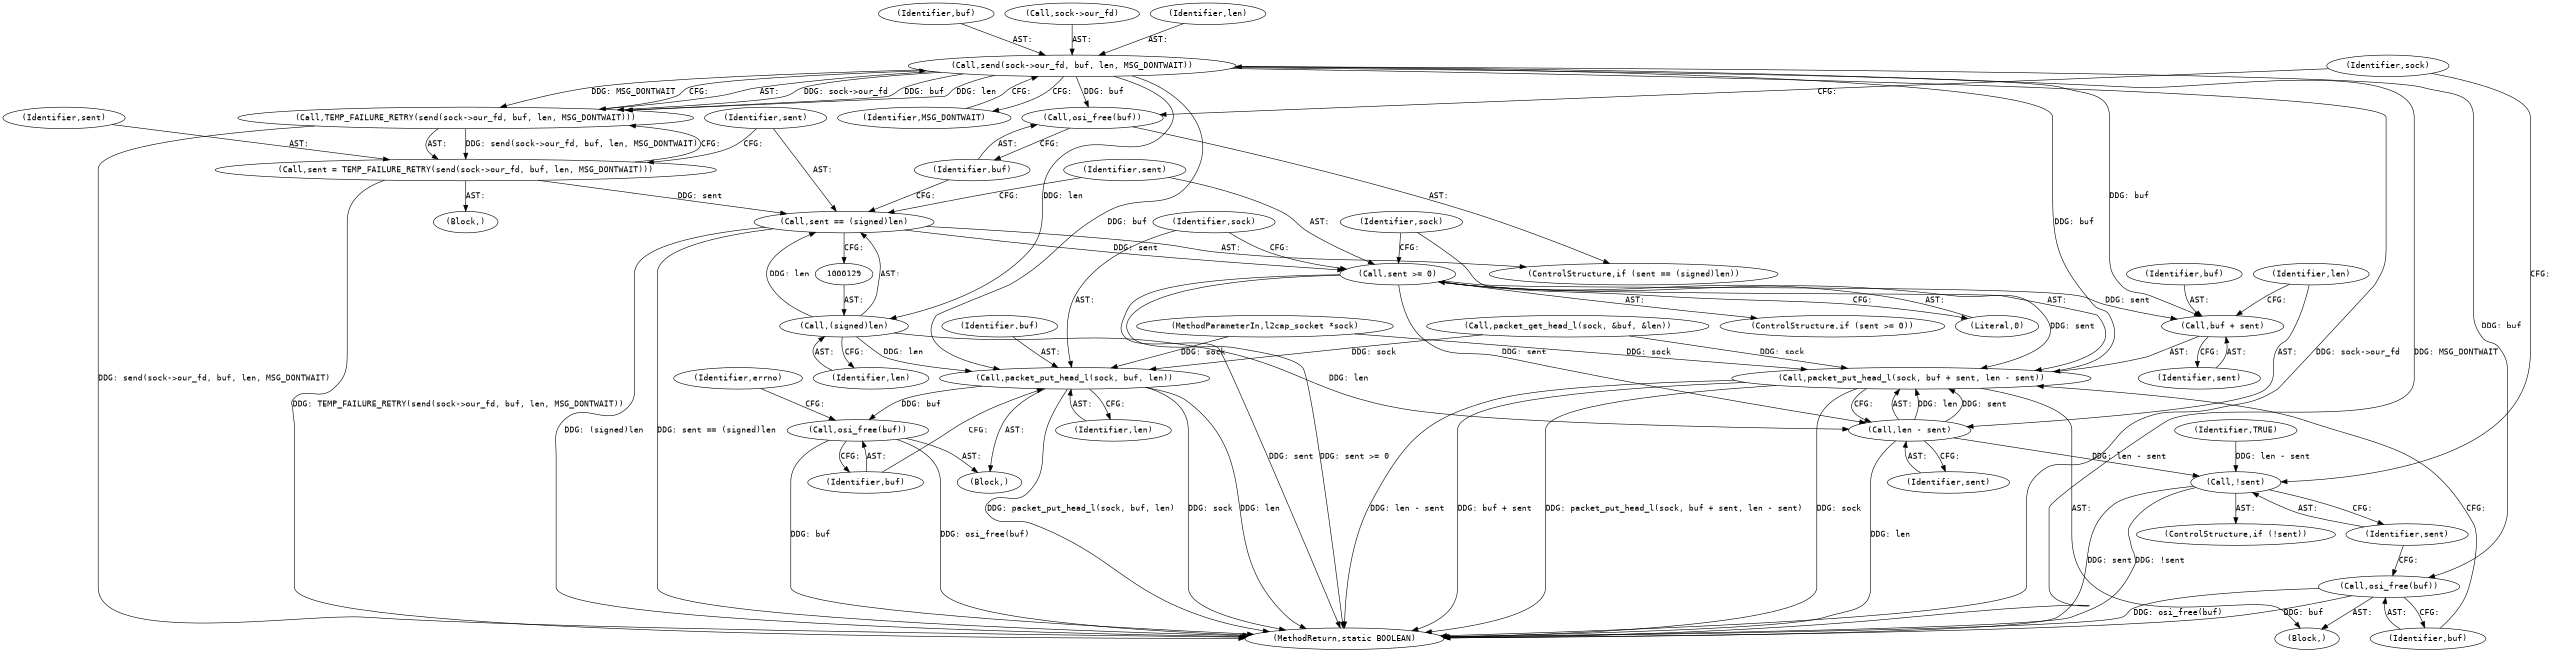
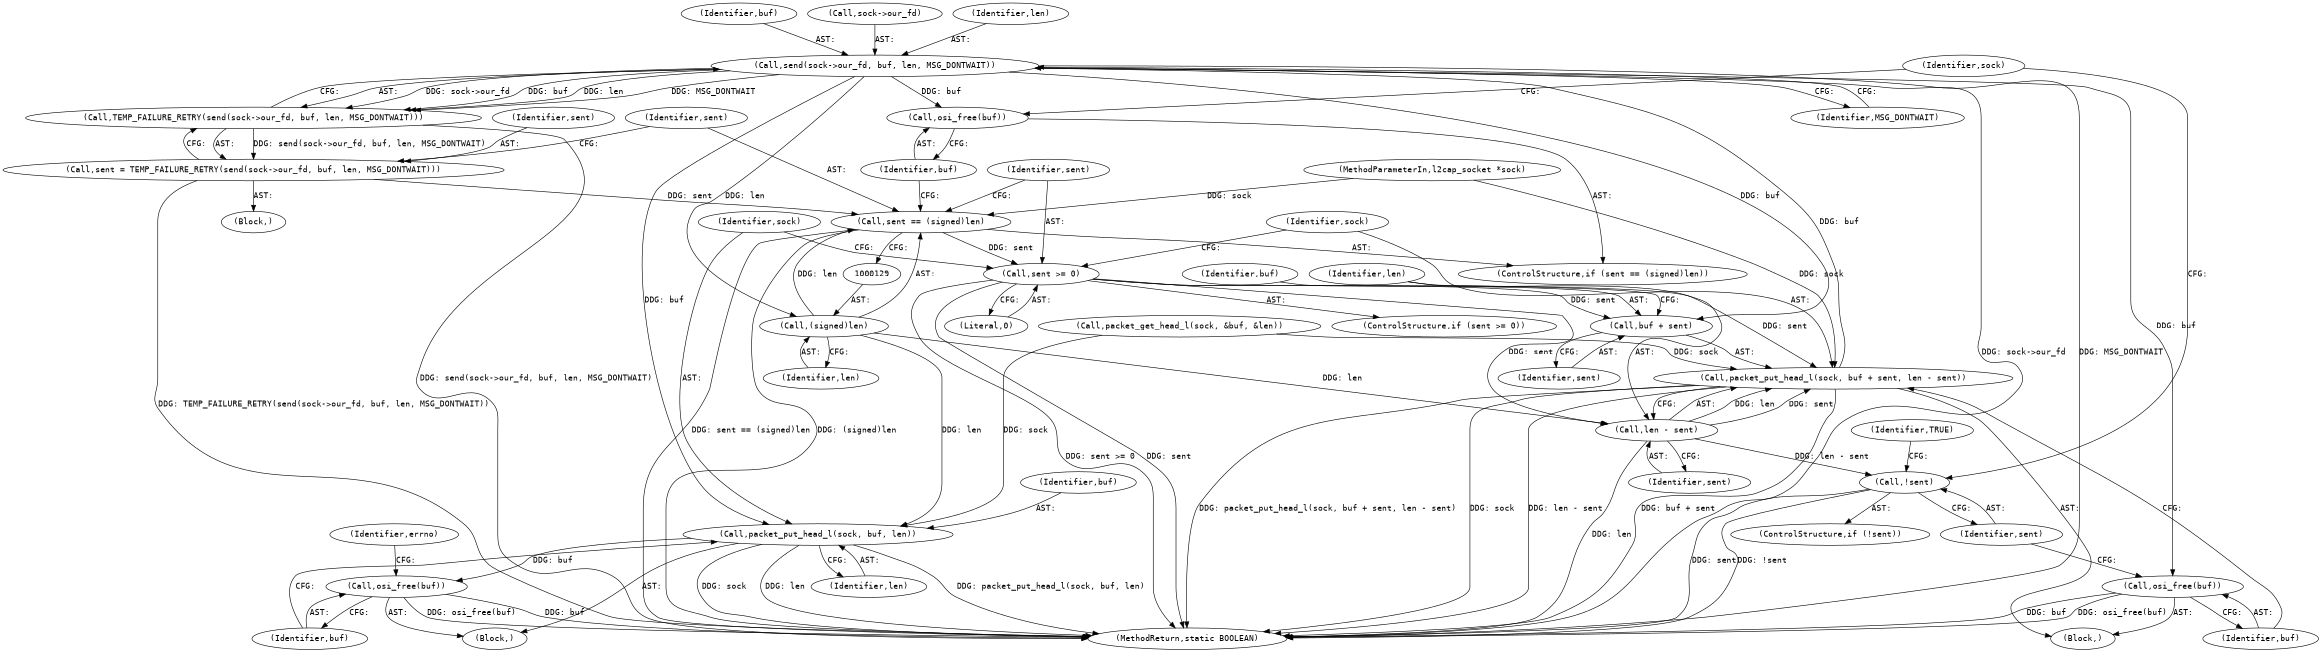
  digraph {
    fontname="DejaVu Sans Mono"
    node [fontname="DejaVu Sans Mono"]
    edge [fontname="DejaVu Sans Mono"]
    n1 [label="(Call,send(sock->our_fd, buf, len, MSG_DONTWAIT))"]
    n2 [label="(Call,TEMP_FAILURE_RETRY(send(sock->our_fd, buf, len, MSG_DONTWAIT)))"]
    n3 [label="(Call,buf + sent)"]
    n4 [label="(Call,(signed)len)"]
    n5 [label="(Call,packet_put_head_l(sock, buf, len))"]
    n6 [label="(Call,osi_free(buf))"]
    n7 [label="(Call,osi_free(buf))"]
    n8 [label="(Identifier,MSG_DONTWAIT)"]
    n9 [label="(MethodReturn,static BOOLEAN)"]
    n10 [label="(Call,sent = TEMP_FAILURE_RETRY(send(sock->our_fd, buf, len, MSG_DONTWAIT)))"]
    n11 [label="(Call,packet_put_head_l(sock, buf + sent, len - sent))"]
    n12 [label="(Call,len - sent)"]
    n13 [label="(Block,)"]
    n14 [label="(Identifier,sent)"]
    n15 [label="(Call,sent == (signed)len)"]
    n16 [label="(Identifier,len)"]
    n17 [label="(Call,osi_free(buf))"]
    n18 [label="(Identifier,len)"]
    n19 [label="(Block,)"]
    n20 [label="(ControlStructure,if (sent == (signed)len))"]
    n21 [label="(Identifier,buf)"]
    n22 [label="(Identifier,buf)"]
    n23 [label="(Block,)"]
    n24 [label="(Call,sent >= 0)"]
    1000129
    n26 [label="(Literal,0)"]
    n27 [label="(ControlStructure,if (sent >= 0))"]
    n28 [label="(Call,!sent)"]
    n29 [label="(Identifier,sent)"]
    n30 [label="(Identifier,sent)"]
    n31 [label="(ControlStructure,if (!sent))"]
    n32 [label="(Identifier,buf)"]
    n33 [label="(Identifier,TRUE)"]
    n34 [label="(Identifier,sock)"]
    n35 [label="(Call,packet_get_head_l(sock, &buf, &len))"]
    n36 [label="(Identifier,buf)"]
    n37 [label="(Identifier,len)"]
    n38 [label="(Identifier,sock)"]
    n39 [label="(Identifier,buf)"]
    n40 [label="(Identifier,sent)"]
    n41 [label="(MethodParameterIn,l2cap_socket *sock)"]
    n42 [label="(Identifier,sent)"]
    n43 [label="(Call,sock->our_fd)"]
    n44 [label="(Identifier,buf)"]
    n45 [label="(Identifier,sent)"]
    n46 [label="(Identifier,sock)"]
    n47 [label="(Identifier,len)"]
    n48 [label="(Identifier,errno)"]
    n1 -> n2 [label="AST: "]
    n1 -> n2 [label="DDG: sock->our_fd"]
    n1 -> n2 [label="DDG: buf"]
    n1 -> n2 [label="DDG: len"]
    n1 -> n2 [label="DDG: MSG_DONTWAIT"]
    n1 -> n3 [label="DDG: buf"]
    n1 -> n4 [label="DDG: len"]
    n1 -> n5 [label="DDG: buf"]
    n1 -> n6 [label="DDG: buf"]
    n1 -> n7 [label="DDG: buf"]
    n1 -> n8 [label="CFG: "]
    n1 -> n9 [label="DDG: sock->our_fd"]
    n1 -> n9 [label="DDG: MSG_DONTWAIT"]
    n2 -> n1 [label="CFG: "]
    n2 -> n9 [label="DDG: send(sock->our_fd, buf, len, MSG_DONTWAIT)"]
    n2 -> n10 [label="AST: "]
    n2 -> n10 [label="DDG: send(sock->our_fd, buf, len, MSG_DONTWAIT)"]
    n3 -> n11 [label="AST: "]
    n3 -> n14 [label="CFG: "]
    n4 -> n5 [label="DDG: len"]
    n4 -> n12 [label="DDG: len"]
    n4 -> n15 [label="AST: "]
    n4 -> n15 [label="DDG: len"]
    n4 -> n16 [label="CFG: "]
    n5 -> n9 [label="DDG: sock"]
    n5 -> n9 [label="DDG: len"]
    n5 -> n9 [label="DDG: packet_put_head_l(sock, buf, len)"]
    n5 -> n17 [label="DDG: buf"]
    n5 -> n18 [label="CFG: "]
    n5 -> n19 [label="AST: "]
    n6 -> n20 [label="AST: "]
    n6 -> n21 [label="CFG: "]
    n7 -> n9 [label="DDG: buf"]
    n7 -> n9 [label="DDG: osi_free(buf)"]
    n7 -> n13 [label="AST: "]
    n7 -> n22 [label="CFG: "]
    n8 -> n1 [label="CFG: "]
    n10 -> n2 [label="CFG: "]
    n10 -> n9 [label="DDG: TEMP_FAILURE_RETRY(send(sock->our_fd, buf, len, MSG_DONTWAIT))"]
    n10 -> n15 [label="DDG: sent"]
    n10 -> n23 [label="AST: "]
    n11 -> n1 [label="DDG: buf"]
    n11 -> n9 [label="DDG: buf + sent"]
    n11 -> n9 [label="DDG: packet_put_head_l(sock, buf + sent, len - sent)"]
    n11 -> n9 [label="DDG: sock"]
    n11 -> n9 [label="DDG: len - sent"]
    n11 -> n12 [label="CFG: "]
    n11 -> n13 [label="AST: "]
    n12 -> n9 [label="DDG: len"]
    n12 -> n11 [label="AST: "]
    n12 -> n11 [label="DDG: len"]
    n12 -> n11 [label="DDG: sent"]
    n12 -> n28 [label="DDG: len - sent"]
    n12 -> n29 [label="CFG: "]
    n14 -> n3 [label="AST: "]
    n15 -> n9 [label="DDG: sent == (signed)len"]
    n15 -> n9 [label="DDG: (signed)len"]
    n15 -> n20 [label="AST: "]
    n15 -> n24 [label="DDG: sent"]
    n15 -> 1000129 [label="CFG: "]
    n16 -> n4 [label="AST: "]
    n17 -> n9 [label="DDG: osi_free(buf)"]
    n17 -> n9 [label="DDG: buf"]
    n17 -> n19 [label="AST: "]
    n17 -> n32 [label="CFG: "]
    n18 -> n5 [label="AST: "]
    n21 -> n6 [label="AST: "]
    n21 -> n15 [label="CFG: "]
    n22 -> n7 [label="AST: "]
    n22 -> n11 [label="CFG: "]
    n24 -> n3 [label="DDG: sent"]
    n24 -> n9 [label="DDG: sent >= 0"]
    n24 -> n9 [label="DDG: sent"]
    n24 -> n11 [label="DDG: sent"]
    n24 -> n12 [label="DDG: sent"]
    n24 -> n26 [label="CFG: "]
    n24 -> n27 [label="AST: "]
    1000129 -> n4 [label="AST: "]
    n26 -> n24 [label="AST: "]
    n28 -> n9 [label="DDG: sent"]
    n28 -> n9 [label="DDG: !sent"]
    n28 -> n30 [label="CFG: "]
    n28 -> n31 [label="AST: "]
    n29 -> n12 [label="AST: "]
    n30 -> n7 [label="CFG: "]
    n30 -> n28 [label="AST: "]
    n32 -> n5 [label="CFG: "]
    n32 -> n17 [label="AST: "]
-   n33 -> n28 [label="DDG: len - sent"]
+   n33 -> n28 [label="CFG: "]
    n34 -> n5 [label="AST: "]
    n34 -> n24 [label="CFG: "]
    n35 -> n5 [label="DDG: sock"]
    n35 -> n11 [label="DDG: sock"]
    n36 -> n5 [label="AST: "]
    n37 -> n3 [label="CFG: "]
    n37 -> n12 [label="AST: "]
    n38 -> n11 [label="AST: "]
    n38 -> n24 [label="CFG: "]
    n39 -> n1 [label="AST: "]
    n40 -> n10 [label="AST: "]
-   n41 -> n5 [label="DDG: sock"]
+   n41 -> n15 [label="DDG: sock"]
    n41 -> n11 [label="DDG: sock"]
    n42 -> n15 [label="CFG: "]
    n42 -> n24 [label="AST: "]
    n43 -> n1 [label="AST: "]
    n44 -> n3 [label="AST: "]
    n45 -> n10 [label="CFG: "]
    n45 -> n15 [label="AST: "]
    n46 -> n6 [label="CFG: "]
    n46 -> n28 [label="CFG: "]
    n47 -> n1 [label="AST: "]
    n48 -> n17 [label="CFG: "]
  }
